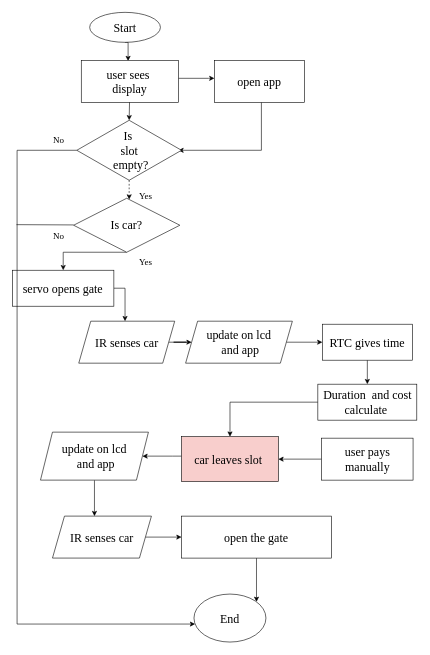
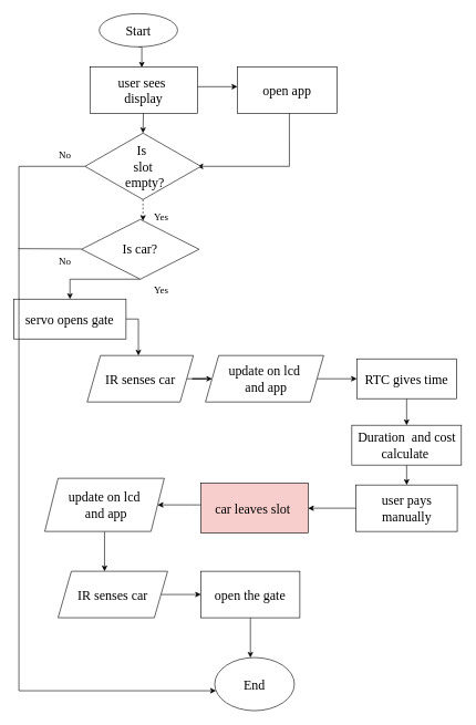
  <mxCell id="0" />
  <mxCell id="1" parent="0" />
  <mxCell id="2" value="" style="edgeStyle=orthogonalEdgeStyle;rounded=0;orthogonalLoop=1;jettySize=auto;html=1;" edge="1" parent="1" source="3" target="11"><mxGeometry relative="1" as="geometry"><Array as="points"><mxPoint x="218" y="420" /><mxPoint x="218" y="420" /></Array></mxGeometry></mxCell>
  <mxCell id="3" value="&lt;span style=&quot;background-color: initial;&quot;&gt;&lt;font face=&quot;Times New Roman&quot; style=&quot;font-size: 20px;&quot;&gt;Is car?&lt;/font&gt;&lt;/span&gt;" style="rhombus;whiteSpace=wrap;html=1;shadow=0;fontFamily=Helvetica;fontSize=12;align=center;strokeWidth=1;spacing=6;spacingTop=-4;" parent="1" vertex="1"><mxGeometry x="122.26" y="330" width="177.12" height="90" as="geometry" /></mxCell>
  <mxCell id="4" style="edgeStyle=orthogonalEdgeStyle;rounded=0;orthogonalLoop=1;jettySize=auto;html=1;exitX=0.5;exitY=1;exitDx=0;exitDy=0;entryX=0.482;entryY=0.017;entryDx=0;entryDy=0;entryPerimeter=0;" edge="1" parent="1" source="5" target="14"><mxGeometry relative="1" as="geometry"><mxPoint x="211.429" y="90" as="targetPoint" /></mxGeometry></mxCell>
  <mxCell id="5" value="&lt;font face=&quot;Times New Roman&quot; style=&quot;font-size: 20px;&quot;&gt;Start&lt;/font&gt;" style="ellipse;whiteSpace=wrap;html=1;" vertex="1" parent="1"><mxGeometry x="149.04" y="20" width="117.96" height="50" as="geometry" /></mxCell>
  <mxCell id="6" value="" style="edgeStyle=orthogonalEdgeStyle;rounded=0;orthogonalLoop=1;jettySize=auto;html=1;" edge="1" parent="1" source="7" target="9"><mxGeometry relative="1" as="geometry" /></mxCell>
  <mxCell id="7" value="&lt;font face=&quot;Times New Roman&quot; style=&quot;font-size: 20px;&quot;&gt;IR senses car&lt;/font&gt;" style="shape=parallelogram;perimeter=parallelogramPerimeter;whiteSpace=wrap;html=1;fixedSize=1;" vertex="1" parent="1"><mxGeometry x="130.82" y="535" width="160" height="70" as="geometry" /></mxCell>
  <mxCell id="8" value="" style="edgeStyle=orthogonalEdgeStyle;rounded=0;orthogonalLoop=1;jettySize=auto;html=1;" edge="1" parent="1" source="9" target="23"><mxGeometry relative="1" as="geometry" /></mxCell>
  <mxCell id="9" value="&lt;font face=&quot;Times New Roman&quot; style=&quot;font-size: 20px;&quot;&gt;update on lcd&lt;/font&gt;&lt;div style=&quot;font-size: 20px;&quot;&gt;&lt;font face=&quot;xndN29Kyu_uPDST06nn5&quot; style=&quot;font-size: 20px;&quot;&gt;&amp;nbsp;and app&lt;/font&gt;&lt;/div&gt;" style="shape=parallelogram;perimeter=parallelogramPerimeter;whiteSpace=wrap;html=1;fixedSize=1;" vertex="1" parent="1"><mxGeometry x="309" y="535" width="178" height="70" as="geometry" /></mxCell>
  <mxCell id="10" value="" style="edgeStyle=orthogonalEdgeStyle;rounded=0;orthogonalLoop=1;jettySize=auto;html=1;" edge="1" parent="1" source="11" target="7"><mxGeometry relative="1" as="geometry"><Array as="points"><mxPoint x="208" y="520" /><mxPoint x="208" y="520" /></Array></mxGeometry></mxCell>
  <mxCell id="11" value="&lt;font face=&quot;Times New Roman&quot; style=&quot;font-size: 20px;&quot;&gt;servo opens gate&lt;/font&gt;" style="rounded=0;whiteSpace=wrap;html=1;" vertex="1" parent="1"><mxGeometry x="20.38" y="450" width="169" height="60" as="geometry" /></mxCell>
  <mxCell id="12" value="" style="edgeStyle=orthogonalEdgeStyle;rounded=0;orthogonalLoop=1;jettySize=auto;html=1;entryX=0.5;entryY=0;entryDx=0;entryDy=0;" edge="1" parent="1" target="19"><mxGeometry relative="1" as="geometry"><mxPoint x="215.666" y="160" as="sourcePoint" /><mxPoint x="211.835" y="190.018" as="targetPoint" /><Array as="points"><mxPoint x="214" y="160" /></Array></mxGeometry></mxCell>
  <mxCell id="13" value="" style="edgeStyle=orthogonalEdgeStyle;rounded=0;orthogonalLoop=1;jettySize=auto;html=1;strokeColor=default;" edge="1" parent="1" source="14" target="16"><mxGeometry relative="1" as="geometry"><Array as="points"><mxPoint x="347" y="130" /><mxPoint x="347" y="130" /></Array></mxGeometry></mxCell>
  <mxCell id="14" value="&lt;font style=&quot;font-size: 20px;&quot;&gt;&lt;font face=&quot;Times New Roman&quot; style=&quot;font-size: 20px;&quot;&gt;user sees&amp;nbsp;&lt;/font&gt;&lt;/font&gt;&lt;div style=&quot;font-size: 20px;&quot;&gt;&lt;font face=&quot;jNoKSoAEFJ3FaOSYhEjB&quot; style=&quot;font-size: 20px;&quot;&gt;&lt;span style=&quot;background-color: initial;&quot;&gt;display&lt;/span&gt;&lt;/font&gt;&lt;/div&gt;" style="rounded=0;whiteSpace=wrap;html=1;" vertex="1" parent="1"><mxGeometry x="135" y="100" width="162" height="70" as="geometry" /></mxCell>
  <mxCell id="15" value="" style="edgeStyle=orthogonalEdgeStyle;rounded=0;orthogonalLoop=1;jettySize=auto;html=1;exitX=0.491;exitY=1.059;exitDx=0;exitDy=0;exitPerimeter=0;" edge="1" parent="1"><mxGeometry relative="1" as="geometry"><mxPoint x="435.36" y="170.005" as="sourcePoint" /><mxPoint x="297" y="250" as="targetPoint" /><Array as="points"><mxPoint x="435" y="250" /></Array></mxGeometry></mxCell>
  <mxCell id="16" value="&lt;font face=&quot;Times New Roman&quot; style=&quot;font-size: 20px;&quot;&gt;open app&lt;/font&gt;" style="rounded=0;whiteSpace=wrap;html=1;" vertex="1" parent="1"><mxGeometry x="357" y="100" width="150" height="70" as="geometry" /></mxCell>
  <mxCell id="17" value="" style="edgeStyle=orthogonalEdgeStyle;rounded=0;orthogonalLoop=1;jettySize=auto;html=1;dashed=1;" edge="1" parent="1" source="19" target="3"><mxGeometry relative="1" as="geometry"><Array as="points"><mxPoint x="211" y="290" /><mxPoint x="211" y="290" /></Array></mxGeometry></mxCell>
  <mxCell id="18" value="" style="edgeStyle=orthogonalEdgeStyle;rounded=0;orthogonalLoop=1;jettySize=auto;html=1;" edge="1" parent="1" source="19" target="32"><mxGeometry relative="1" as="geometry"><mxPoint x="27" y="1040" as="targetPoint" /><Array as="points"><mxPoint x="28" y="250" /><mxPoint x="28" y="1040" /></Array></mxGeometry></mxCell>
  <mxCell id="19" value="&lt;font face=&quot;Times New Roman&quot; style=&quot;font-size: 20px;&quot;&gt;Is&lt;span style=&quot;background-color: initial;&quot;&gt;&amp;nbsp;&lt;/span&gt;&lt;/font&gt;&lt;div style=&quot;font-size: 20px;&quot;&gt;&lt;span style=&quot;background-color: initial;&quot;&gt;&lt;font face=&quot;rsoMX7ZEUhIfmytFhGRy&quot; style=&quot;font-size: 20px;&quot;&gt;slot&lt;/font&gt;&lt;/span&gt;&lt;div style=&quot;&quot;&gt;&lt;div style=&quot;&quot;&gt;&lt;font face=&quot;rsoMX7ZEUhIfmytFhGRy&quot; style=&quot;font-size: 20px;&quot;&gt;&amp;nbsp;empty?&lt;/font&gt;&lt;/div&gt;&lt;/div&gt;&lt;/div&gt;" style="rhombus;whiteSpace=wrap;html=1;" vertex="1" parent="1"><mxGeometry x="127.57" y="200" width="174.62" height="100" as="geometry" /></mxCell>
  <mxCell id="20" value="" style="edgeStyle=orthogonalEdgeStyle;rounded=0;orthogonalLoop=1;jettySize=auto;html=1;" edge="1" parent="1" source="21" target="27"><mxGeometry relative="1" as="geometry" /></mxCell>
  <mxCell id="21" value="&lt;font face=&quot;Times New Roman&quot; style=&quot;font-size: 20px;&quot;&gt;user pays manually&lt;/font&gt;" style="rounded=0;whiteSpace=wrap;html=1;" vertex="1" parent="1"><mxGeometry x="535.75" y="730" width="152.5" height="70" as="geometry" /></mxCell>
  <mxCell id="22" value="" style="edgeStyle=orthogonalEdgeStyle;rounded=0;orthogonalLoop=1;jettySize=auto;html=1;" edge="1" parent="1" source="23" target="25"><mxGeometry relative="1" as="geometry" /></mxCell>
  <mxCell id="23" value="&lt;div&gt;&lt;font face=&quot;Times New Roman&quot; style=&quot;font-size: 20px;&quot;&gt;RTC gives time&lt;/font&gt;&lt;/div&gt;" style="rounded=0;whiteSpace=wrap;html=1;" vertex="1" parent="1"><mxGeometry x="537" y="540" width="150" height="60" as="geometry" /></mxCell>
- <mxCell id="24" value="" style="edgeStyle=orthogonalEdgeStyle;rounded=0;orthogonalLoop=1;jettySize=auto;html=1;" edge="1" parent="1" source="25" target="27"><mxGeometry relative="1" as="geometry" /></mxCell>
+ <mxCell id="24" value="" style="edgeStyle=orthogonalEdgeStyle;rounded=0;orthogonalLoop=1;jettySize=auto;html=1;" edge="1" parent="1" source="25" target="21"><mxGeometry relative="1" as="geometry" /></mxCell>
  <mxCell id="25" value="&lt;font face=&quot;Times New Roman&quot; style=&quot;font-size: 20px;&quot;&gt;Duration&amp;nbsp; and cost calculate&amp;nbsp;&lt;/font&gt;" style="rounded=0;whiteSpace=wrap;html=1;" vertex="1" parent="1"><mxGeometry x="529.5" y="640" width="165" height="60" as="geometry" /></mxCell>
  <mxCell id="26" value="" style="edgeStyle=orthogonalEdgeStyle;rounded=0;orthogonalLoop=1;jettySize=auto;html=1;" edge="1" parent="1" source="27" target="31"><mxGeometry relative="1" as="geometry"><Array as="points"><mxPoint x="287" y="760" /><mxPoint x="287" y="760" /></Array></mxGeometry></mxCell>
  <mxCell id="27" value="&lt;font face=&quot;Times New Roman&quot; style=&quot;font-size: 20px;&quot;&gt;car leaves slot&amp;nbsp;&lt;/font&gt;" style="rounded=0;whiteSpace=wrap;html=1;fillColor=#f8cecc;" vertex="1" parent="1"><mxGeometry x="302.19" y="727.5" width="161.5" height="75" as="geometry" /></mxCell>
  <mxCell id="28" value="" style="edgeStyle=orthogonalEdgeStyle;rounded=0;orthogonalLoop=1;jettySize=auto;html=1;" edge="1" parent="1" source="29" target="32"><mxGeometry relative="1" as="geometry"><Array as="points"><mxPoint x="377" y="900" /></Array></mxGeometry></mxCell>
- <mxCell id="29" value="&lt;font face=&quot;Times New Roman&quot; style=&quot;font-size: 20px;&quot;&gt;open the gate&lt;/font&gt;" style="rounded=0;whiteSpace=wrap;html=1;" vertex="1" parent="1"><mxGeometry x="302.19" y="860" width="250" height="70" as="geometry" /></mxCell>
+ <mxCell id="29" value="&lt;font face=&quot;Times New Roman&quot; style=&quot;font-size: 20px;&quot;&gt;open the gate&lt;/font&gt;" style="rounded=0;whiteSpace=wrap;html=1;" vertex="1" parent="1"><mxGeometry x="302.19" y="860" width="149" height="70" as="geometry" /></mxCell>
  <mxCell id="30" value="" style="edgeStyle=orthogonalEdgeStyle;rounded=0;orthogonalLoop=1;jettySize=auto;html=1;" edge="1" parent="1" source="31" target="34"><mxGeometry relative="1" as="geometry"><Array as="points"><mxPoint x="187" y="860" /><mxPoint x="187" y="860" /></Array></mxGeometry></mxCell>
  <mxCell id="31" value="&lt;font face=&quot;Times New Roman&quot; style=&quot;font-size: 20px;&quot;&gt;update on lcd&lt;/font&gt;&lt;div style=&quot;font-size: 20px;&quot;&gt;&lt;font face=&quot;Times New Roman&quot; style=&quot;font-size: 20px;&quot;&gt;&amp;nbsp;and app&lt;/font&gt;&lt;/div&gt;" style="shape=parallelogram;perimeter=parallelogramPerimeter;whiteSpace=wrap;html=1;fixedSize=1;" vertex="1" parent="1"><mxGeometry x="67" y="720" width="180" height="80" as="geometry" /></mxCell>
  <mxCell id="32" value="&lt;font face=&quot;Times New Roman&quot; style=&quot;font-size: 20px;&quot;&gt;End&lt;/font&gt;" style="ellipse;whiteSpace=wrap;html=1;" vertex="1" parent="1"><mxGeometry x="322.94" y="990" width="120" height="80" as="geometry" /></mxCell>
  <mxCell id="33" value="" style="edgeStyle=orthogonalEdgeStyle;rounded=0;orthogonalLoop=1;jettySize=auto;html=1;" edge="1" parent="1" source="34" target="29"><mxGeometry relative="1" as="geometry" /></mxCell>
  <mxCell id="34" value="&lt;font face=&quot;Times New Roman&quot; style=&quot;font-size: 20px;&quot;&gt;IR senses car&lt;/font&gt;" style="shape=parallelogram;perimeter=parallelogramPerimeter;whiteSpace=wrap;html=1;fixedSize=1;" vertex="1" parent="1"><mxGeometry x="87" y="860" width="165" height="70" as="geometry" /></mxCell>
  <mxCell id="35" value="&lt;font style=&quot;font-size: 15px;&quot; face=&quot;Times New Roman&quot;&gt;Yes&lt;/font&gt;" style="text;html=1;align=center;verticalAlign=middle;resizable=0;points=[];autosize=1;strokeColor=none;fillColor=none;" vertex="1" parent="1"><mxGeometry x="217" y="310" width="50" height="30" as="geometry" /></mxCell>
  <mxCell id="36" value="&lt;font style=&quot;font-size: 15px;&quot; face=&quot;Times New Roman&quot;&gt;Yes&lt;/font&gt;" style="text;html=1;align=center;verticalAlign=middle;resizable=0;points=[];autosize=1;strokeColor=none;fillColor=none;" vertex="1" parent="1"><mxGeometry x="217" y="420" width="50" height="30" as="geometry" /></mxCell>
  <mxCell id="37" value="&lt;font face=&quot;Times New Roman&quot; style=&quot;font-size: 15px;&quot;&gt;No&lt;/font&gt;" style="text;html=1;align=center;verticalAlign=middle;resizable=0;points=[];autosize=1;strokeColor=none;fillColor=none;" vertex="1" parent="1"><mxGeometry x="77" y="218" width="40" height="30" as="geometry" /></mxCell>
  <mxCell id="38" value="" style="endArrow=none;html=1;rounded=0;" edge="1" parent="1"><mxGeometry width="50" height="50" relative="1" as="geometry"><mxPoint x="27" y="374" as="sourcePoint" /><mxPoint x="122.26" y="374.47" as="targetPoint" /></mxGeometry></mxCell>
  <mxCell id="39" value="&lt;font face=&quot;Times New Roman&quot; style=&quot;font-size: 15px;&quot;&gt;No&lt;/font&gt;" style="text;html=1;align=center;verticalAlign=middle;resizable=0;points=[];autosize=1;strokeColor=none;fillColor=none;" vertex="1" parent="1"><mxGeometry x="77" y="378" width="40" height="30" as="geometry" /></mxCell>
